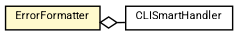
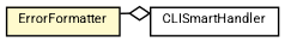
  digraph {
    nodesep=0.15
    rankdir=LR
    ranksep=0.25
    node [fontcolor=black fontname=Roboto fontsize=8 margin=0 shape=plaintext]
    n1 [height=0 label=<<table title="de.lmu.ifi.dbs.elki.logging.ErrorFormatter" border="0" cellborder="1" cellspacing="0" cellpadding="2" bgcolor="lemonChiffon" href="ErrorFormatter.html" target="_parent"> 		<tr><td><table border="0" cellspacing="0" cellpadding="1"> 		<tr><td align="center" balign="center"> <font face="Roboto">ErrorFormatter</font> </td></tr> 		</table></td></tr> 		</table>> width=0]
    n2 [height=0 label=<<table title="de.lmu.ifi.dbs.elki.logging.CLISmartHandler" border="0" cellborder="1" cellspacing="0" cellpadding="2" href="CLISmartHandler.html" target="_parent"> 		<tr><td><table border="0" cellspacing="0" cellpadding="1"> 		<tr><td align="center" balign="center"> <font face="Roboto">CLISmartHandler</font> </td></tr> 		</table></td></tr> 		</table>> width=0]
-   n1 -> n2 [arrowhead=none arrowtail=ediamond color=black dir=back fontname=Roboto fontsize=7 labelfontname=Roboto labelfontsize=7 weight=4]
+   n2 -> n1 [arrowhead=none arrowtail=ediamond color=black dir=back fontname=Roboto fontsize=7 labelfontname=Roboto labelfontsize=7 weight=4]
  }
